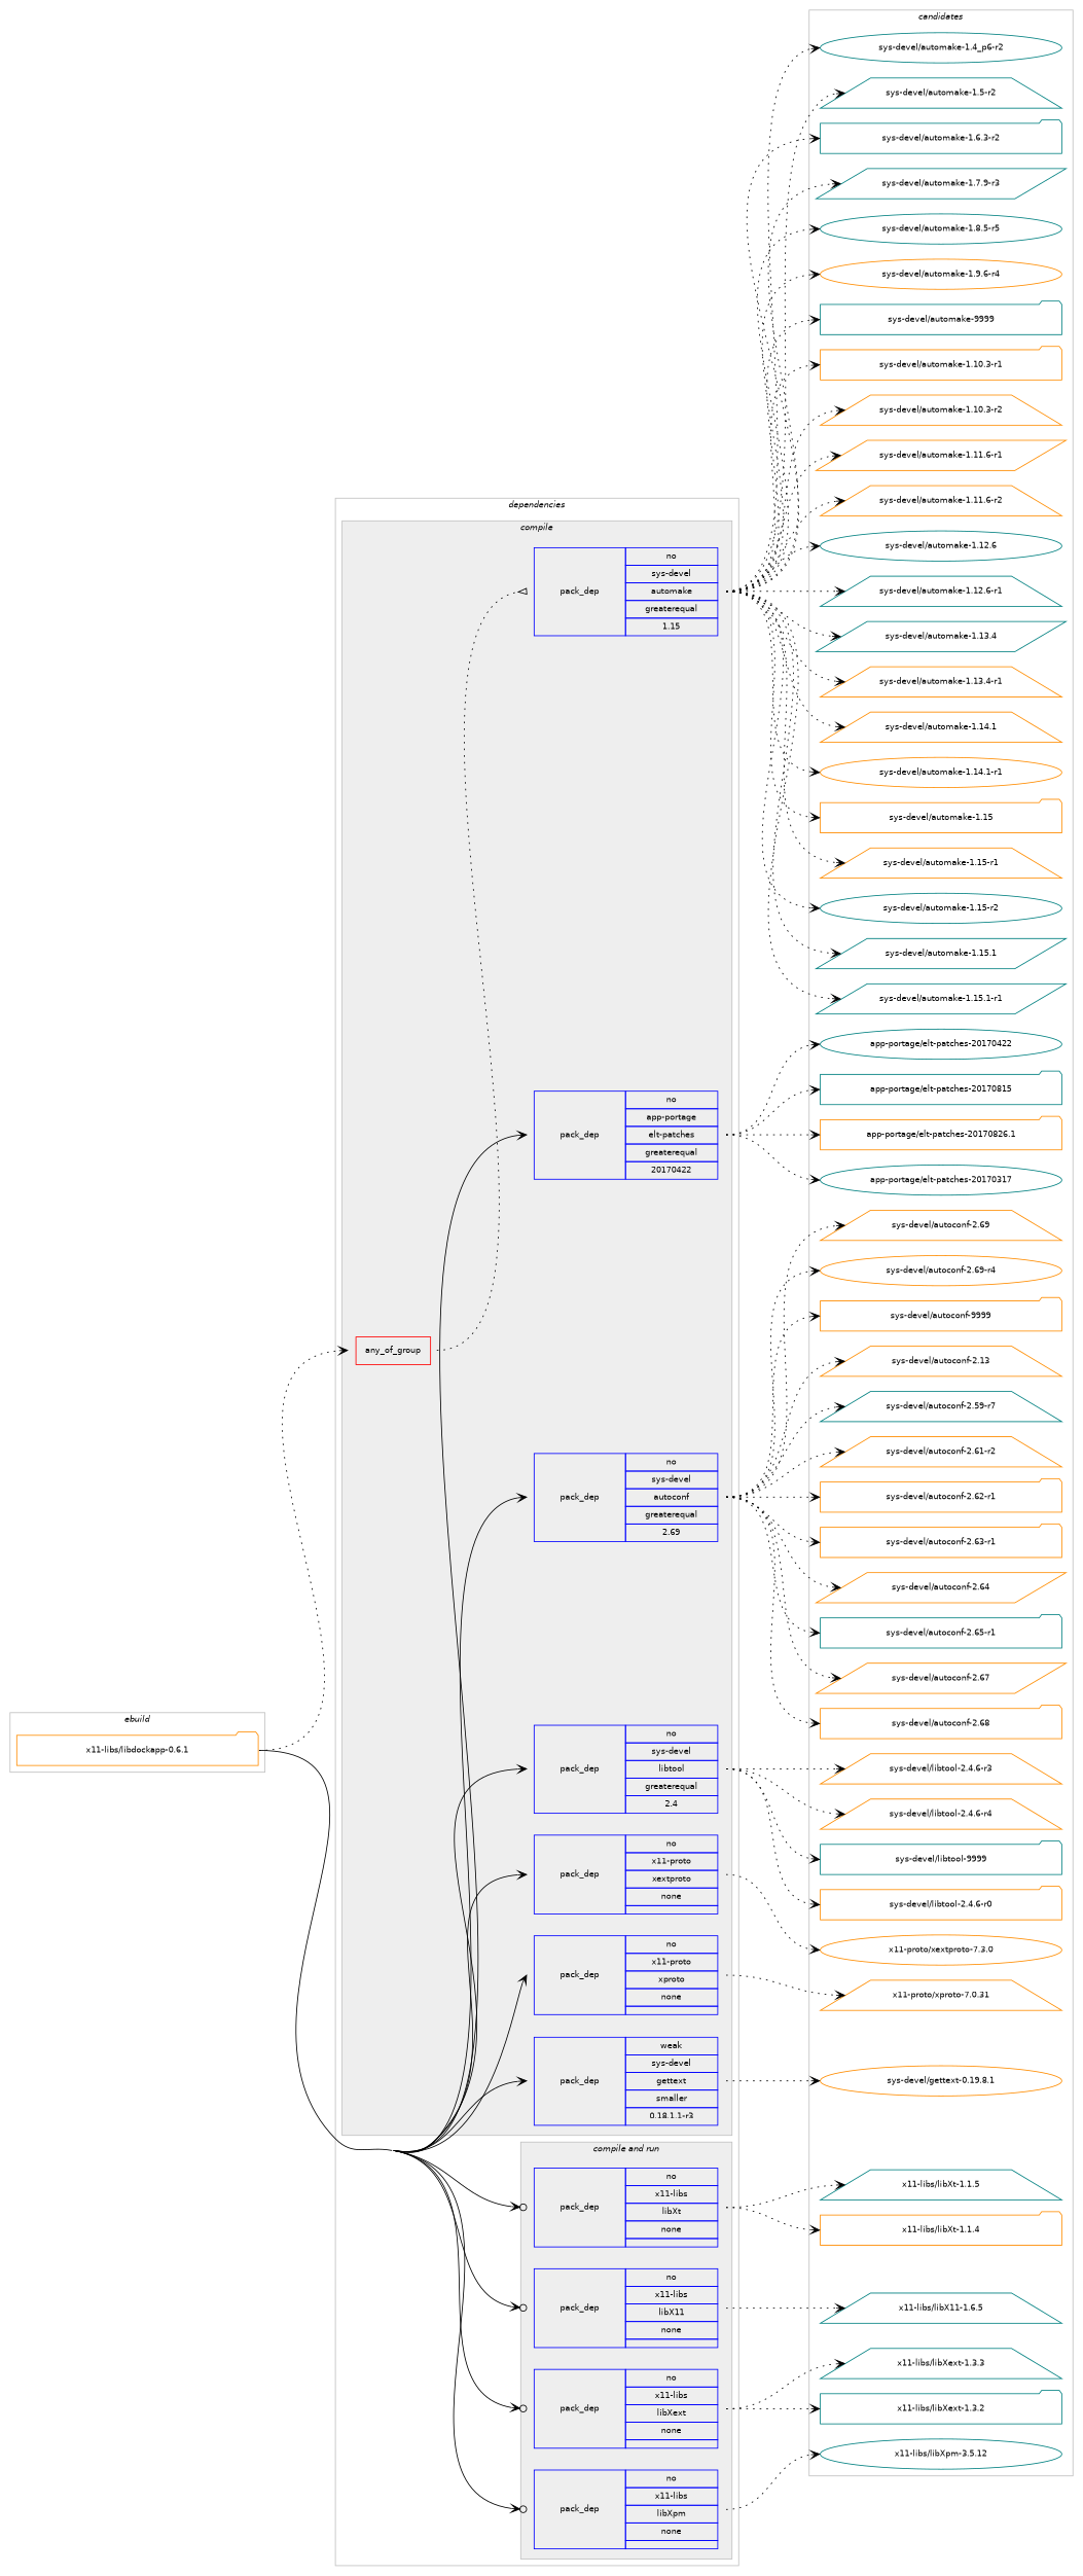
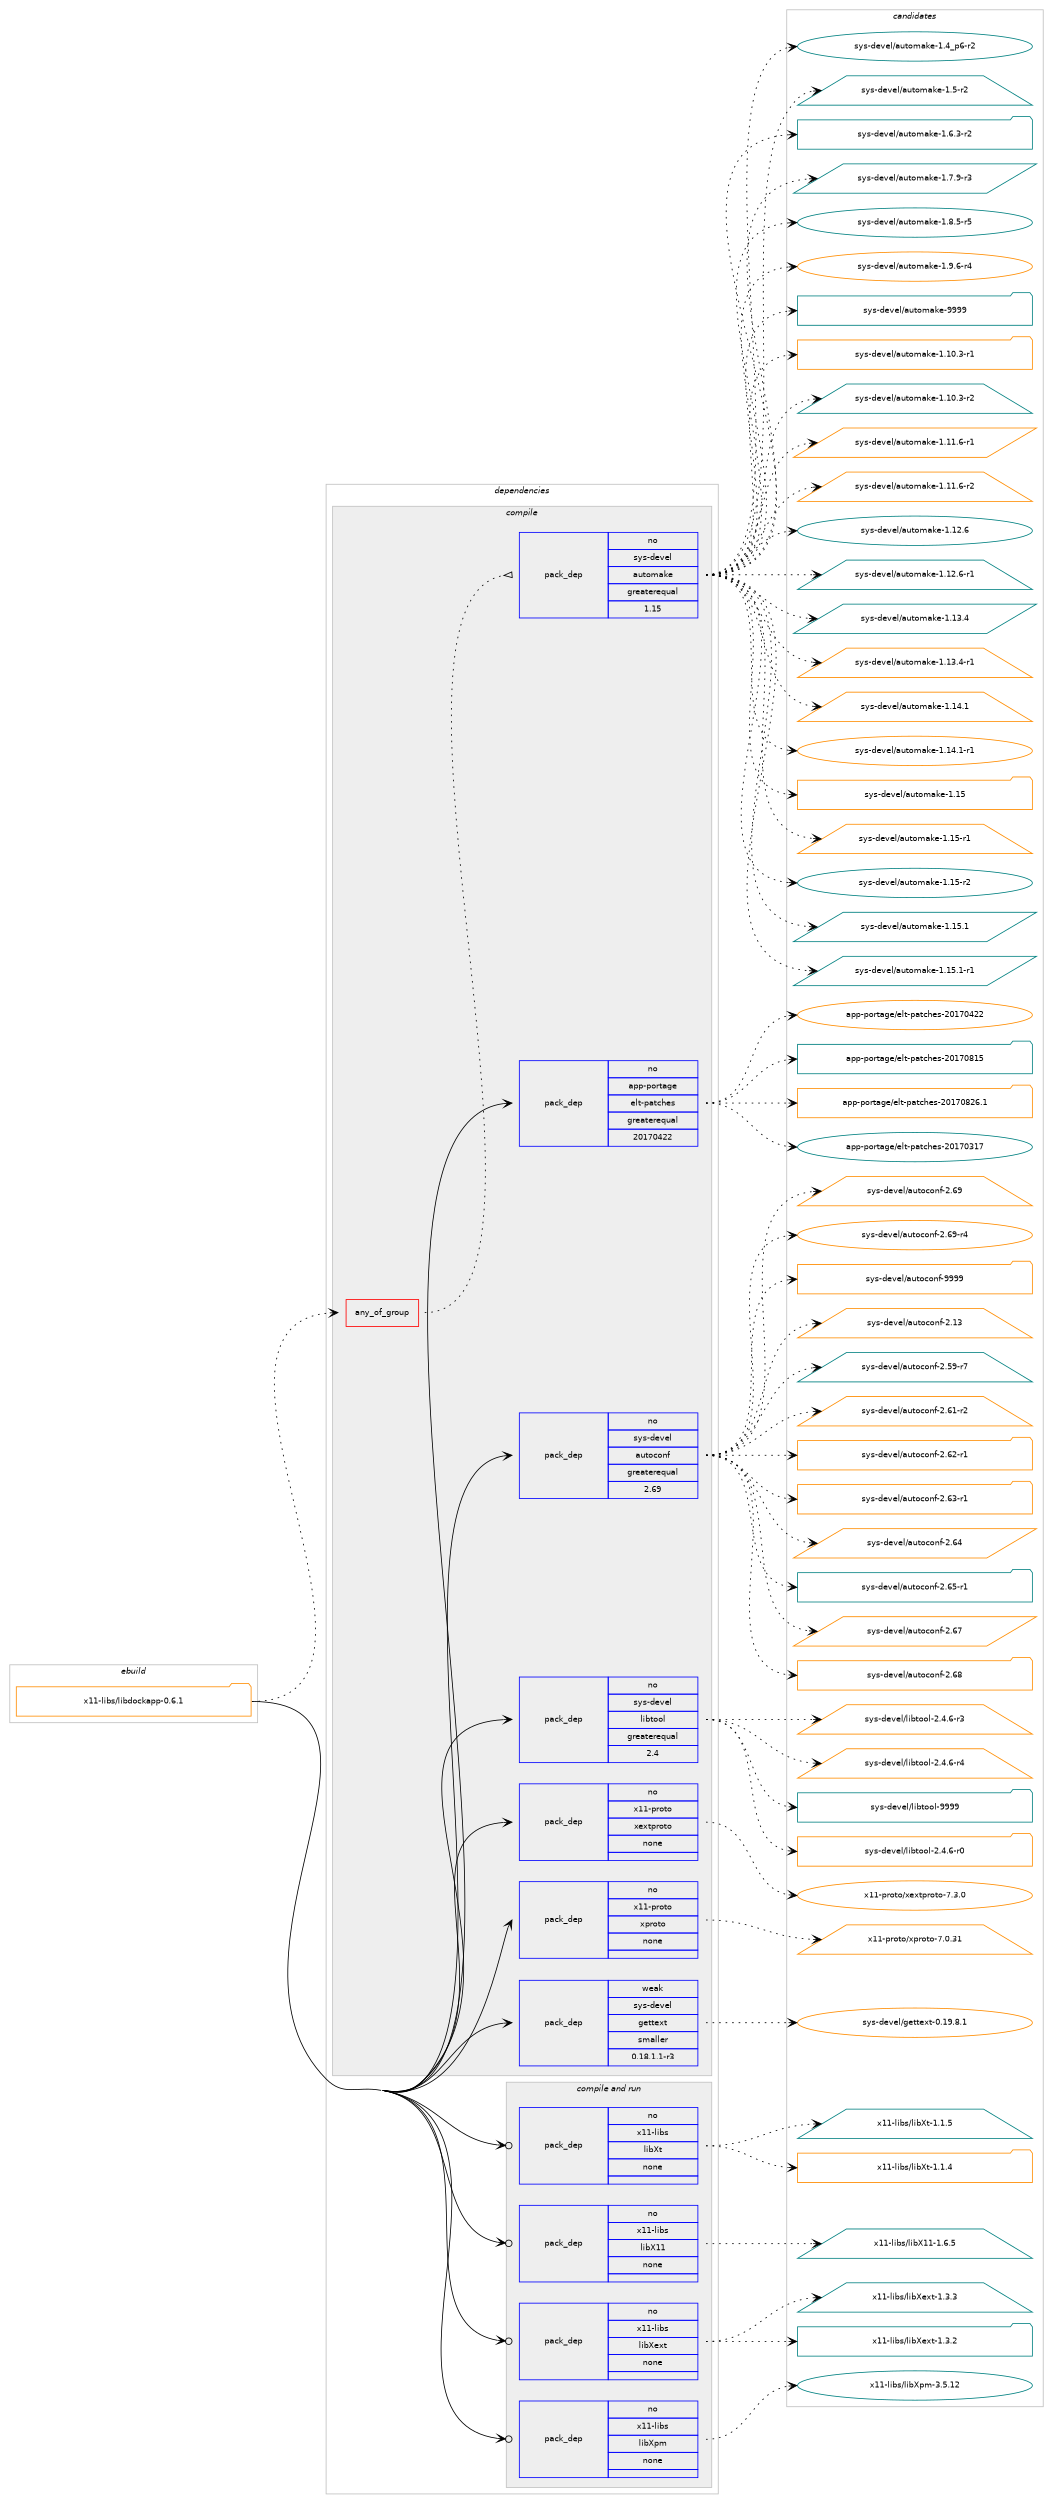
  digraph {
    compound=true
    concentrate=true
    fontname=Helvetica
    fontsize=10
    newrank=true
    rankdir=LR
    ranksep=1.5
    node [color=darkorange fontname=Helvetica fontsize=10 shape=trapezium]
    edge [arrowhead=vee headport=w style=dotted tailport=e weight=100]
    n1 [label="x11-libs/libdockapp-0.6.1" shape=folder width=4]
    n2 [color=blue label=<<TABLE BORDER="0" CELLBORDER="1" CELLSPACING="0" CELLPADDING="4" WIDTH="220"><TR><TD ROWSPAN="6" CELLPADDING="30">pack_dep</TD></TR><TR><TD WIDTH="110">no</TD></TR><TR><TD>sys-devel</TD></TR><TR><TD>automake</TD></TR><TR><TD>greaterequal</TD></TR><TR><TD>1.15</TD></TR></TABLE>> shape=none]
    n3 [color=red label=<<TABLE BORDER="0" CELLBORDER="1" CELLSPACING="0" CELLPADDING="4"><TR><TD CELLPADDING="10">any_of_group</TD></TR></TABLE>> shape=none]
    n4 [color=blue label=<<TABLE BORDER="0" CELLBORDER="1" CELLSPACING="0" CELLPADDING="4" WIDTH="220"><TR><TD ROWSPAN="6" CELLPADDING="30">pack_dep</TD></TR><TR><TD WIDTH="110">no</TD></TR><TR><TD>app-portage</TD></TR><TR><TD>elt-patches</TD></TR><TR><TD>greaterequal</TD></TR><TR><TD>20170422</TD></TR></TABLE>> shape=none]
    n5 [color=blue label=<<TABLE BORDER="0" CELLBORDER="1" CELLSPACING="0" CELLPADDING="4" WIDTH="220"><TR><TD ROWSPAN="6" CELLPADDING="30">pack_dep</TD></TR><TR><TD WIDTH="110">no</TD></TR><TR><TD>sys-devel</TD></TR><TR><TD>autoconf</TD></TR><TR><TD>greaterequal</TD></TR><TR><TD>2.69</TD></TR></TABLE>> shape=none]
    n6 [color=blue label=<<TABLE BORDER="0" CELLBORDER="1" CELLSPACING="0" CELLPADDING="4" WIDTH="220"><TR><TD ROWSPAN="6" CELLPADDING="30">pack_dep</TD></TR><TR><TD WIDTH="110">no</TD></TR><TR><TD>sys-devel</TD></TR><TR><TD>libtool</TD></TR><TR><TD>greaterequal</TD></TR><TR><TD>2.4</TD></TR></TABLE>> shape=none]
    n7 [color=blue label=<<TABLE BORDER="0" CELLBORDER="1" CELLSPACING="0" CELLPADDING="4" WIDTH="220"><TR><TD ROWSPAN="6" CELLPADDING="30">pack_dep</TD></TR><TR><TD WIDTH="110">no</TD></TR><TR><TD>x11-proto</TD></TR><TR><TD>xextproto</TD></TR><TR><TD>none</TD></TR><TR><TD></TD></TR></TABLE>> shape=none]
    n8 [color=blue label=<<TABLE BORDER="0" CELLBORDER="1" CELLSPACING="0" CELLPADDING="4" WIDTH="220"><TR><TD ROWSPAN="6" CELLPADDING="30">pack_dep</TD></TR><TR><TD WIDTH="110">no</TD></TR><TR><TD>x11-proto</TD></TR><TR><TD>xproto</TD></TR><TR><TD>none</TD></TR><TR><TD></TD></TR></TABLE>> shape=none]
    n9 [color=blue label=<<TABLE BORDER="0" CELLBORDER="1" CELLSPACING="0" CELLPADDING="4" WIDTH="220"><TR><TD ROWSPAN="6" CELLPADDING="30">pack_dep</TD></TR><TR><TD WIDTH="110">weak</TD></TR><TR><TD>sys-devel</TD></TR><TR><TD>gettext</TD></TR><TR><TD>smaller</TD></TR><TR><TD>0.18.1.1-r3</TD></TR></TABLE>> shape=none]
    n10 [color=blue label=<<TABLE BORDER="0" CELLBORDER="1" CELLSPACING="0" CELLPADDING="4" WIDTH="220"><TR><TD ROWSPAN="6" CELLPADDING="30">pack_dep</TD></TR><TR><TD WIDTH="110">no</TD></TR><TR><TD>x11-libs</TD></TR><TR><TD>libXt</TD></TR><TR><TD>none</TD></TR><TR><TD></TD></TR></TABLE>> shape=none]
    n11 [color=blue label=<<TABLE BORDER="0" CELLBORDER="1" CELLSPACING="0" CELLPADDING="4" WIDTH="220"><TR><TD ROWSPAN="6" CELLPADDING="30">pack_dep</TD></TR><TR><TD WIDTH="110">no</TD></TR><TR><TD>x11-libs</TD></TR><TR><TD>libX11</TD></TR><TR><TD>none</TD></TR><TR><TD></TD></TR></TABLE>> shape=none]
    n12 [color=blue label=<<TABLE BORDER="0" CELLBORDER="1" CELLSPACING="0" CELLPADDING="4" WIDTH="220"><TR><TD ROWSPAN="6" CELLPADDING="30">pack_dep</TD></TR><TR><TD WIDTH="110">no</TD></TR><TR><TD>x11-libs</TD></TR><TR><TD>libXext</TD></TR><TR><TD>none</TD></TR><TR><TD></TD></TR></TABLE>> shape=none]
    n13 [color=blue label=<<TABLE BORDER="0" CELLBORDER="1" CELLSPACING="0" CELLPADDING="4" WIDTH="220"><TR><TD ROWSPAN="6" CELLPADDING="30">pack_dep</TD></TR><TR><TD WIDTH="110">no</TD></TR><TR><TD>x11-libs</TD></TR><TR><TD>libXpm</TD></TR><TR><TD>none</TD></TR><TR><TD></TD></TR></TABLE>> shape=none]
    n14 [label="sys-devel/automake-1.10.3-r1" shape=folder width=4]
-   n15 [label="sys-devel/automake-1.10.3-r2" width=4]
+   n15 [color=teal label="sys-devel/automake-1.10.3-r2" width=4]
    n16 [label="sys-devel/automake-1.11.6-r1" shape=parallelogram width=4]
    n17 [label="sys-devel/automake-1.11.6-r2" width=4]
    n18 [color=teal label="sys-devel/automake-1.12.6" shape=ellipse width=4]
    n19 [color=teal label="sys-devel/automake-1.12.6-r1" width=4]
    n20 [color=teal label="sys-devel/automake-1.13.4" shape=parallelogram width=4]
    n21 [label="sys-devel/automake-1.13.4-r1" width=4]
    n22 [label="sys-devel/automake-1.14.1" width=4]
    n23 [label="sys-devel/automake-1.14.1-r1" shape=ellipse width=4]
    n24 [label="sys-devel/automake-1.15" shape=folder width=4]
    n25 [label="sys-devel/automake-1.15-r1" width=4]
    n26 [color=teal label="sys-devel/automake-1.15-r2" shape=ellipse width=4]
    n27 [color=teal label="sys-devel/automake-1.15.1" shape=parallelogram width=4]
    n28 [color=teal label="sys-devel/automake-1.15.1-r1" shape=parallelogram width=4]
    n29 [color=teal label="sys-devel/automake-1.4_p6-r2" shape=ellipse width=4]
    n30 [color=teal label="sys-devel/automake-1.5-r2" width=4]
    n31 [color=teal label="sys-devel/automake-1.6.3-r2" shape=folder width=4]
    n32 [color=teal label="sys-devel/automake-1.7.9-r3" shape=parallelogram width=4]
    n33 [color=teal label="sys-devel/automake-1.8.5-r5" shape=ellipse width=4]
    n34 [label="sys-devel/automake-1.9.6-r4" shape=ellipse width=4]
    n35 [color=teal label="sys-devel/automake-9999" shape=folder width=4]
    n36 [color=teal label="app-portage/elt-patches-20170317" shape=ellipse width=4]
-   n37 [color=teal label="app-portage/elt-patches-20170422" shape=ellipse width=4]
+   n37 [label="app-portage/elt-patches-20170422" shape=ellipse width=4]
    n38 [color=teal label="app-portage/elt-patches-20170815" shape=folder width=4]
    n39 [label="app-portage/elt-patches-20170826.1" shape=folder width=4]
    n40 [label="sys-devel/autoconf-2.13" width=4]
    n41 [color=teal label="sys-devel/autoconf-2.59-r7" width=4]
    n42 [label="sys-devel/autoconf-2.61-r2" width=4]
    n43 [label="sys-devel/autoconf-2.62-r1" shape=folder width=4]
    n44 [label="sys-devel/autoconf-2.63-r1" shape=folder width=4]
    n45 [label="sys-devel/autoconf-2.64" shape=parallelogram width=4]
    n46 [color=teal label="sys-devel/autoconf-2.65-r1" shape=folder width=4]
    n47 [label="sys-devel/autoconf-2.67" shape=parallelogram width=4]
    n48 [label="sys-devel/autoconf-2.68" shape=folder width=4]
    n49 [label="sys-devel/autoconf-2.69" width=4]
    n50 [label="sys-devel/autoconf-2.69-r4" shape=ellipse width=4]
    n51 [label="sys-devel/autoconf-9999" shape=folder width=4]
    n52 [label="sys-devel/libtool-2.4.6-r0" shape=folder width=4]
    n53 [label="sys-devel/libtool-2.4.6-r3" width=4]
    n54 [label="sys-devel/libtool-2.4.6-r4" width=4]
    n55 [color=teal label="sys-devel/libtool-9999" shape=folder width=4]
    n56 [label="x11-proto/xextproto-7.3.0" shape=ellipse width=4]
    n57 [label="x11-proto/xproto-7.0.31" width=4]
    n58 [label="sys-devel/gettext-0.19.8.1" shape=ellipse width=4]
    n59 [color=teal label="x11-libs/libX11-1.6.5" width=4]
    n60 [color=teal label="x11-libs/libXext-1.3.2" shape=folder width=4]
    n61 [color=teal label="x11-libs/libXext-1.3.3" width=4]
    n62 [color=teal label="x11-libs/libXpm-3.5.12" shape=ellipse width=4]
    n63 [label="x11-libs/libXt-1.1.4" shape=folder width=4]
    n64 [color=teal label="x11-libs/libXt-1.1.5" width=4]
    subgraph cluster_1 {
      color=gray
      label=<<i>ebuild</i>>
      rank=same
      n1
    }
    subgraph cluster_2 {
      color=gray
      label=<<i>dependencies</i>>
      subgraph cluster_3 {
        color=gray
        fillcolor="#eeeeee"
        label=<<i>compile</i>>
        style=filled
        subgraph sub_4 {
          color=gray
          fillcolor="#eeeeee"
          label=<<i>compile</i>>
          style=filled
          n3
          subgraph sub_5 {
            color=gray
            fillcolor="#eeeeee"
            label=<<i>compile</i>>
            style=filled
            n2
          }
        }
        subgraph sub_6 {
          color=gray
          fillcolor="#eeeeee"
          label=<<i>compile</i>>
          style=filled
          n4
        }
        subgraph sub_7 {
          color=gray
          fillcolor="#eeeeee"
          label=<<i>compile</i>>
          style=filled
          n5
        }
        subgraph sub_8 {
          color=gray
          fillcolor="#eeeeee"
          label=<<i>compile</i>>
          style=filled
          n6
        }
        subgraph sub_9 {
          color=gray
          fillcolor="#eeeeee"
          label=<<i>compile</i>>
          style=filled
          n7
        }
        subgraph sub_10 {
          color=gray
          fillcolor="#eeeeee"
          label=<<i>compile</i>>
          style=filled
          n8
        }
        subgraph sub_11 {
          color=gray
          fillcolor="#eeeeee"
          label=<<i>compile</i>>
          style=filled
          n9
        }
      }
      subgraph cluster_12 {
        color=gray
        fillcolor="#eeeeee"
        label=<<i>compile and run</i>>
        style=filled
        subgraph sub_13 {
          color=gray
          fillcolor="#eeeeee"
          label=<<i>compile and run</i>>
          style=filled
          n10
        }
        subgraph sub_14 {
          color=gray
          fillcolor="#eeeeee"
          label=<<i>compile and run</i>>
          style=filled
          n11
        }
        subgraph sub_15 {
          color=gray
          fillcolor="#eeeeee"
          label=<<i>compile and run</i>>
          style=filled
          n12
        }
        subgraph sub_16 {
          color=gray
          fillcolor="#eeeeee"
          label=<<i>compile and run</i>>
          style=filled
          n13
        }
      }
      subgraph cluster_17 {
        color=gray
        fillcolor="#eeeeee"
        label=<<i>run</i>>
        style=filled
      }
    }
    subgraph cluster_18 {
      color=gray
      label=<<i>candidates</i>>
      rank=same
      subgraph sub_19 {
        color=black
        label=<<i>candidates</i>>
        nodesep=1
        rank=same
        n14
        n15
        n16
        n17
        n18
        n19
        n20
        n21
        n22
        n23
        n24
        n25
        n26
        n27
        n28
        n29
        n30
        n31
        n32
        n33
        n34
        n35
      }
      subgraph sub_20 {
        color=black
        label=<<i>candidates</i>>
        nodesep=1
        rank=same
        n36
        n37
        n38
        n39
      }
      subgraph sub_21 {
        color=black
        label=<<i>candidates</i>>
        nodesep=1
        rank=same
        n40
        n41
        n42
        n43
        n44
        n45
        n46
        n47
        n48
        n49
        n50
        n51
      }
      subgraph sub_22 {
        color=black
        label=<<i>candidates</i>>
        nodesep=1
        rank=same
        n52
        n53
        n54
        n55
      }
      subgraph sub_23 {
        color=black
        label=<<i>candidates</i>>
        nodesep=1
        rank=same
        n56
      }
      subgraph sub_24 {
        color=black
        label=<<i>candidates</i>>
        nodesep=1
        rank=same
        n57
      }
      subgraph sub_25 {
        color=black
        label=<<i>candidates</i>>
        nodesep=1
        rank=same
        n58
      }
      subgraph sub_26 {
        color=black
        label=<<i>candidates</i>>
        nodesep=1
        rank=same
        n59
      }
      subgraph sub_27 {
        color=black
        label=<<i>candidates</i>>
        nodesep=1
        rank=same
        n60
        n61
      }
      subgraph sub_28 {
        color=black
        label=<<i>candidates</i>>
        nodesep=1
        rank=same
        n62
      }
      subgraph sub_29 {
        color=black
        label=<<i>candidates</i>>
        nodesep=1
        rank=same
        n63
        n64
      }
    }
    n1 -> n3 [weight=20]
    n1 -> n4 [style=solid weight=20]
    n1 -> n5 [style=solid weight=20]
    n1 -> n6 [style=solid weight=20]
    n1 -> n7 [style=solid weight=20]
    n1 -> n8 [style=solid weight=20]
    n1 -> n9 [style=solid weight=20]
    n1 -> n10 [arrowhead=odotvee style=solid weight=20]
    n1 -> n11 [arrowhead=odotvee style=solid weight=20]
    n1 -> n12 [arrowhead=odotvee style=solid weight=20]
    n1 -> n13 [arrowhead=odotvee style=solid weight=20]
    n2 -> n14
    n2 -> n15
    n2 -> n16
    n2 -> n17
    n2 -> n18
    n2 -> n19
    n2 -> n20
    n2 -> n21
    n2 -> n22
    n2 -> n23
    n2 -> n24
    n2 -> n25
    n2 -> n26
    n2 -> n27
    n2 -> n28
    n2 -> n29
    n2 -> n30
    n2 -> n31
    n2 -> n32
    n2 -> n33
    n2 -> n34
    n2 -> n35
    n3 -> n2 [arrowhead=oinv weight=20]
    n4 -> n36
    n4 -> n37
    n4 -> n38
    n4 -> n39
    n5 -> n40
    n5 -> n41
    n5 -> n42
    n5 -> n43
    n5 -> n44
    n5 -> n45
    n5 -> n46
    n5 -> n47
    n5 -> n48
    n5 -> n49
    n5 -> n50
    n5 -> n51
    n6 -> n52
    n6 -> n53
    n6 -> n54
    n6 -> n55
    n7 -> n56
    n8 -> n57
    n9 -> n58
    n10 -> n63
    n10 -> n64
    n11 -> n59
    n12 -> n60
    n12 -> n61
    n13 -> n62
  }
